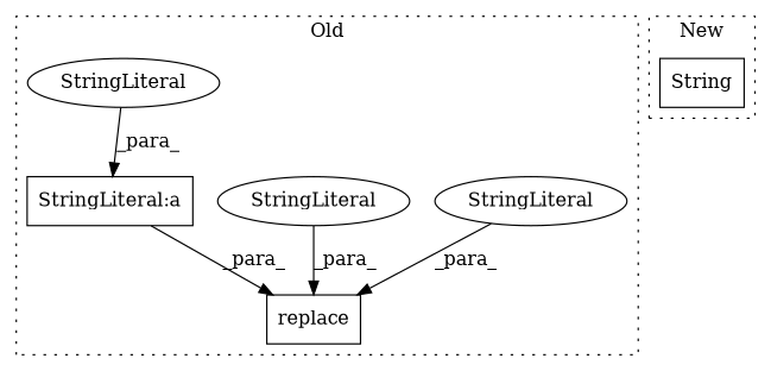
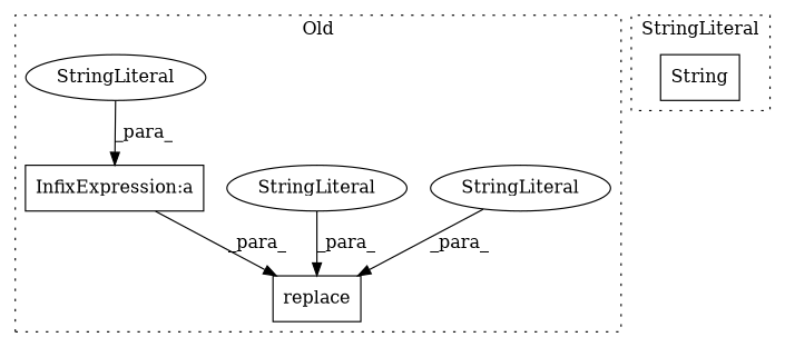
  digraph {
    node [a=45 shape=box]
    n1 [a=32 l="8,1" label=replace s="758,779"]
-   n2 [a=27 l=14 label="StringLiteral:a" s=722]
+   n2 [a=27 l=14 label="InfixExpression:a" s=722]
    n3 [l=3 label=StringLiteral s=766 shape=ellipse]
    n4 [l=9 label=StringLiteral s=770 shape=ellipse]
    n5 [l=7 label=StringLiteral s=715 shape=ellipse]
    n6 [a=32 l="7,1" label=String s="721,733"]
    subgraph cluster_1 {
      label=Old
      style=dotted
      n1
      n2
      n3
      n4
      n5
    }
    subgraph cluster_2 {
-     label=New
+     label=StringLiteral
      style=dotted
      n6
    }
    n2 -> n1 [label=_para_]
    n3 -> n1 [label=_para_]
    n4 -> n1 [label=_para_]
    n5 -> n2 [label=_para_]
  }
